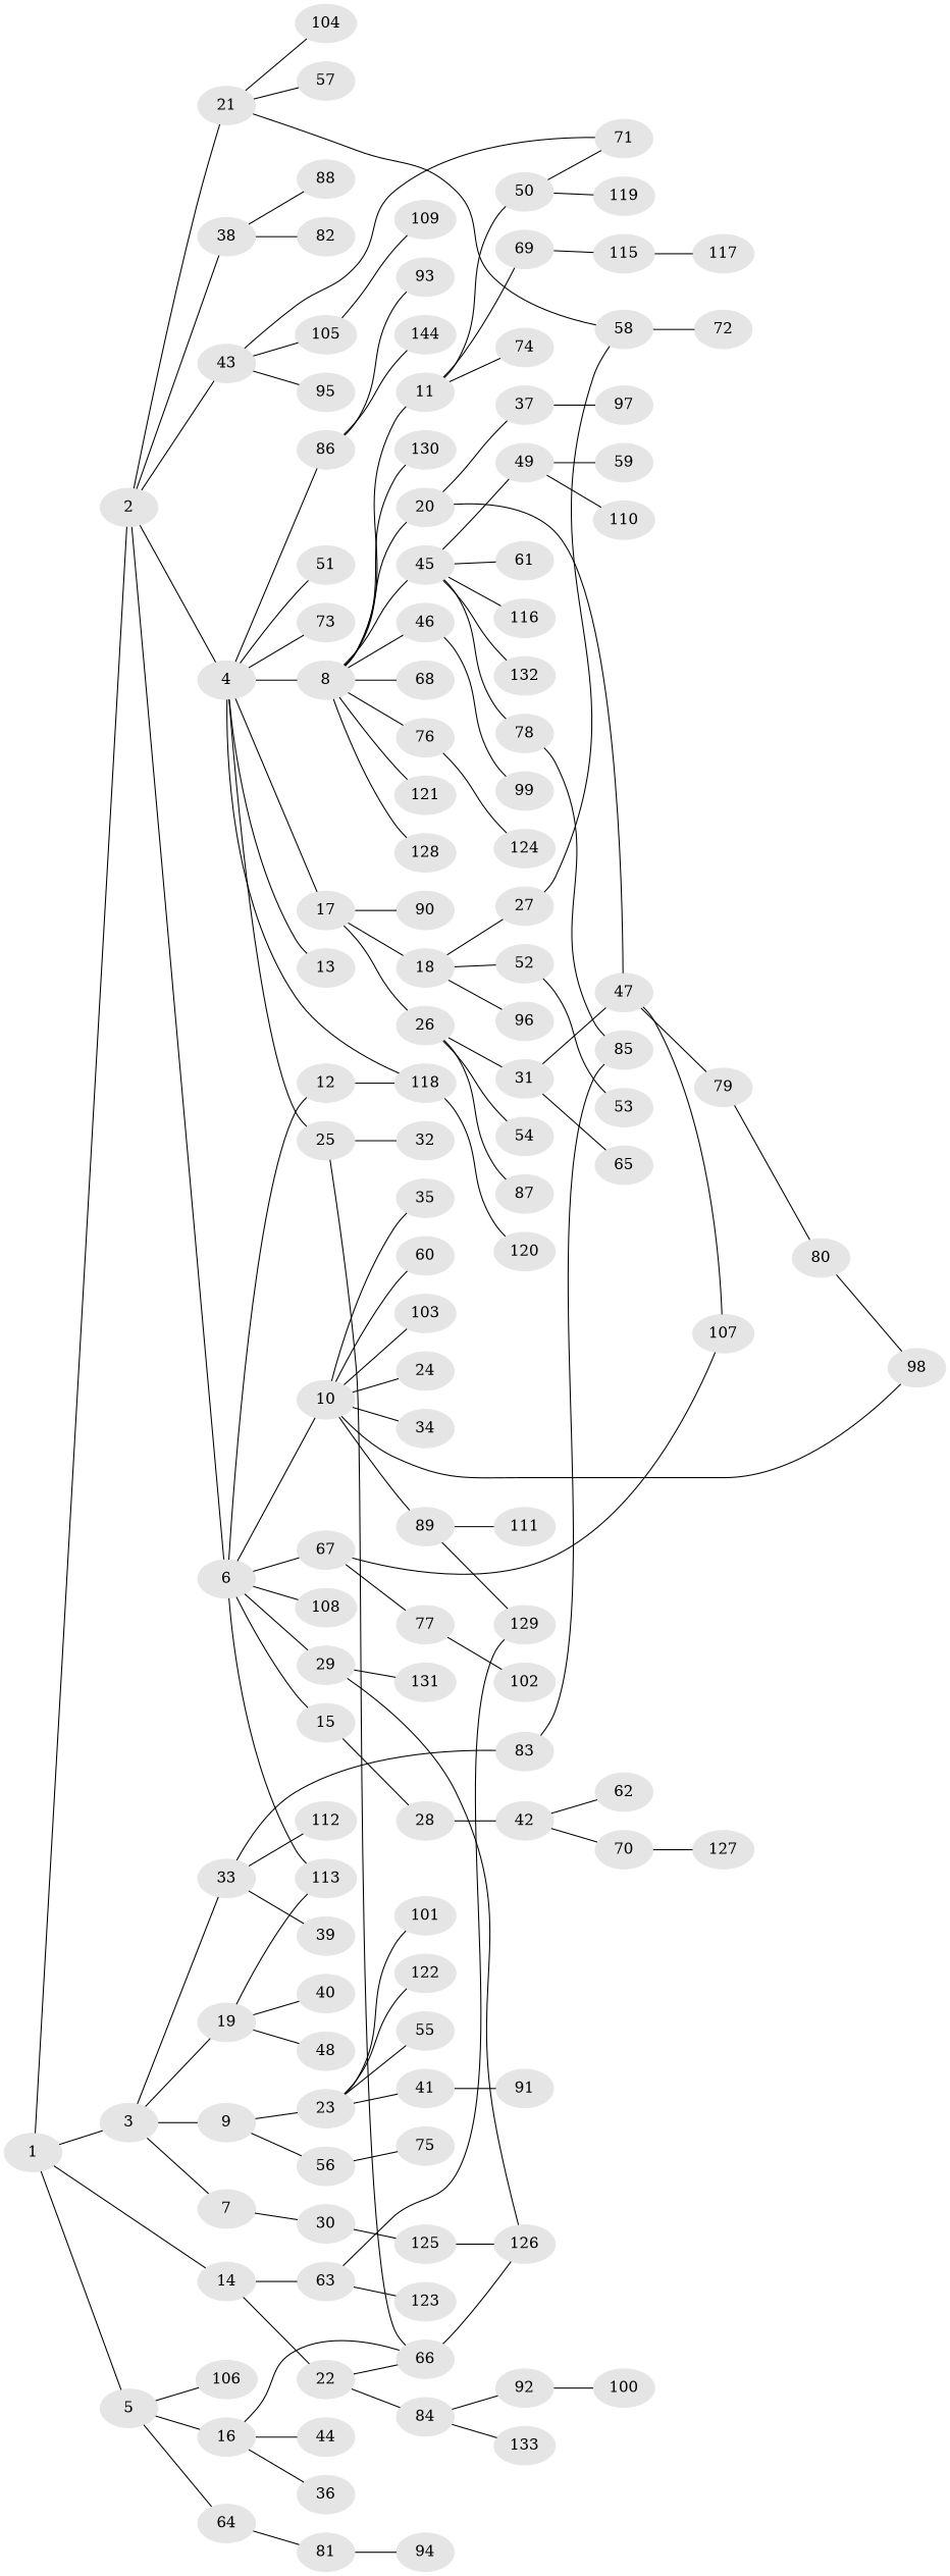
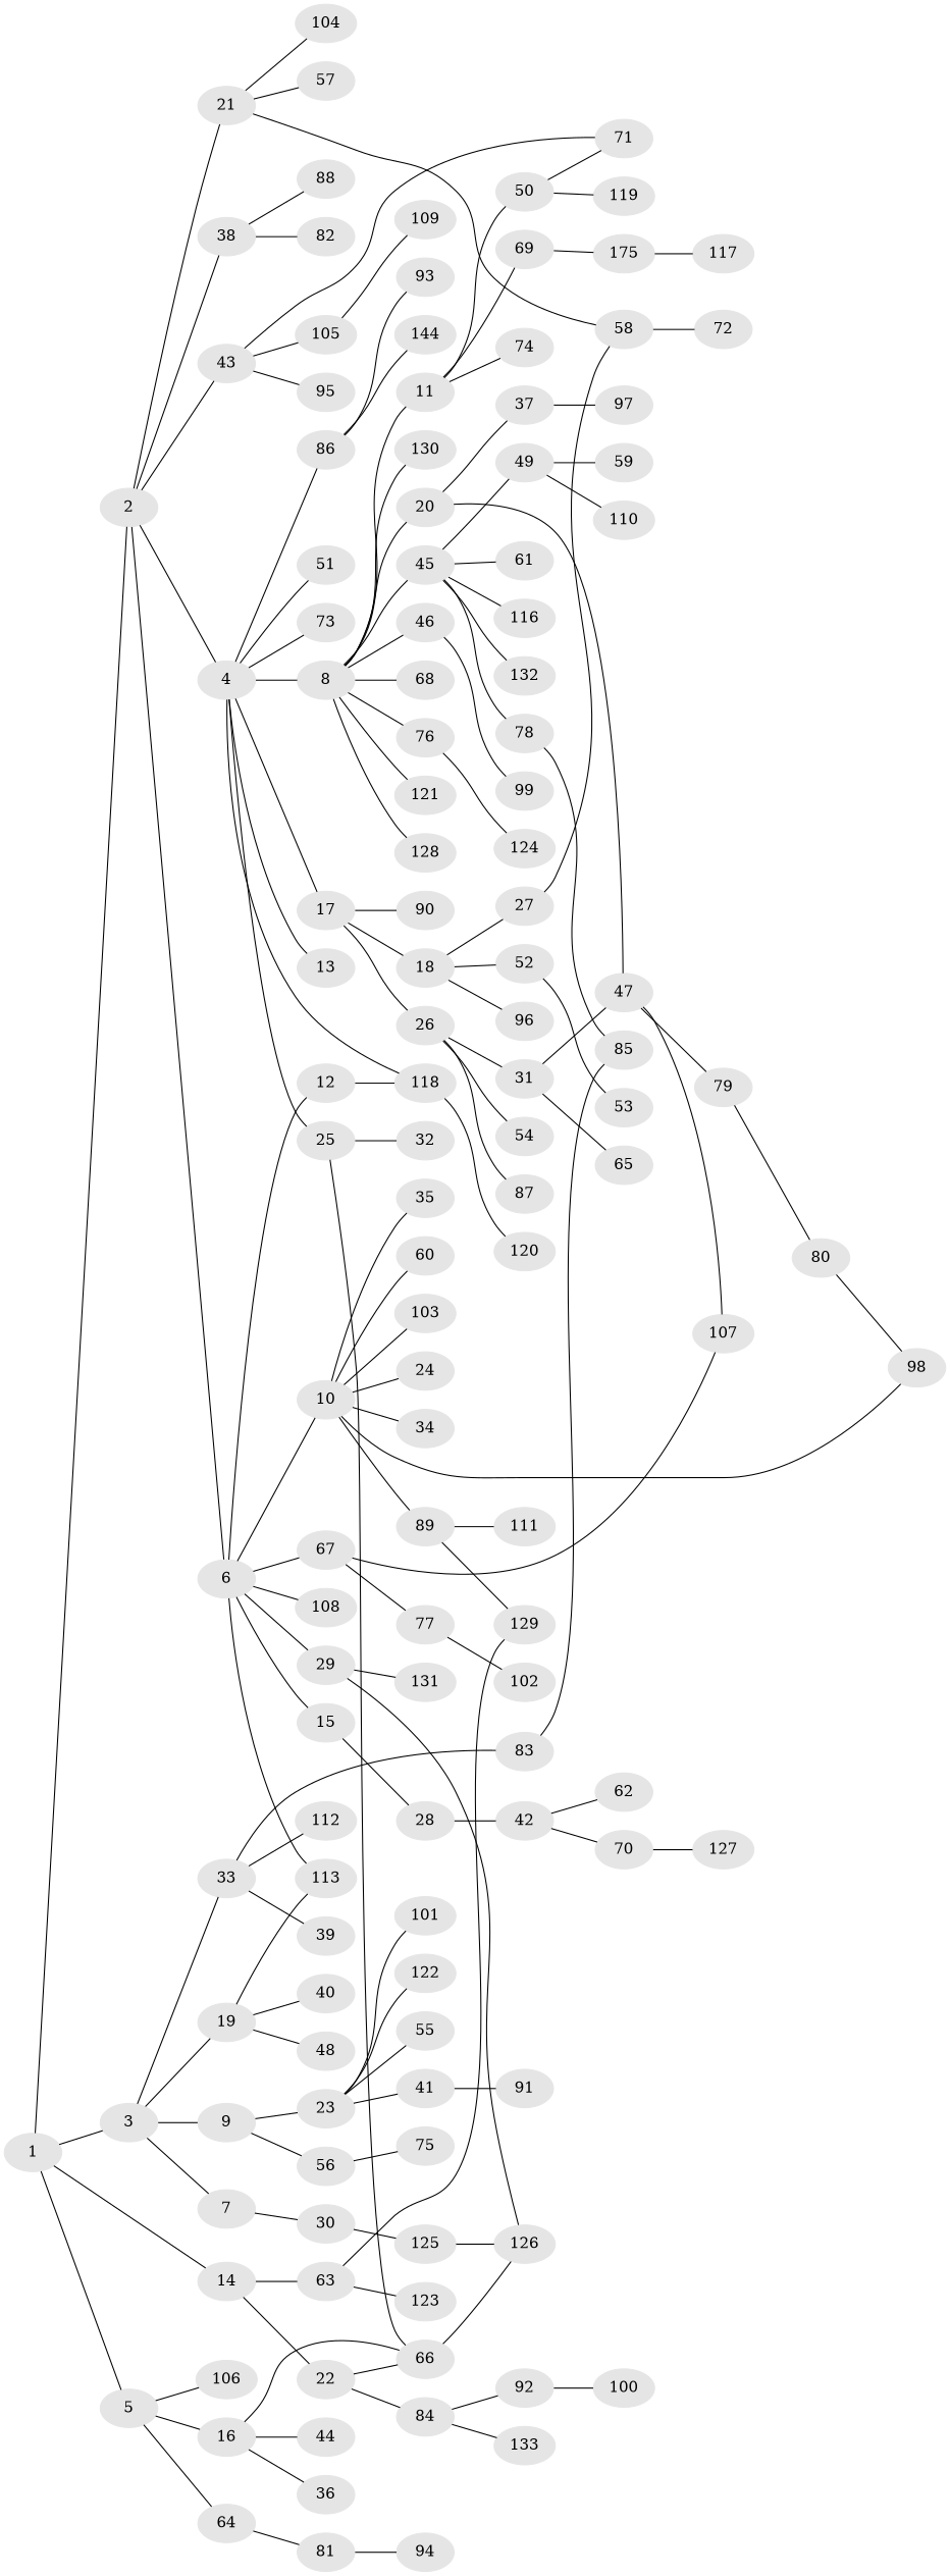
  graph {
    rankdir=LR
    node [color=gray90 style=filled]
    1
    2
    3
    5
    14
    4
    6
    21
    38
    43
    7
    9
    19
    33
    16
    64
    106
    22
    63
    8
    13
    17
    25
    51
    73
    86
    118
    10
    12
    15
    29
    67
    108
    113
    57
    58
    104
    82
    88
    71
    95
    105
    30
    23
    56
    40
    48
    39
    83
    112
    11
    20
    45
    46
    68
    76
    121
    128
    130
    18
    26
    90
    66
    32
    93
    n66 [label=144]
    120
    36
    44
    81
    24
    34
    35
    60
    89
    98
    103
    28
    126
    131
    107
    77
    125
    50
    69
    74
    37
    47
    49
    61
    78
    116
    132
    99
    124
    41
    55
    101
    122
    75
    129
    111
    119
-   115
+   115 [label=175]
    84
    123
    42
    27
    52
    96
    31
    54
    87
    53
    97
    79
    72
    92
    133
    91
    65
    62
    70
    85
    127
    109
    59
    110
    80
    94
    102
    117
    100
    1 -- 2
    1 -- 3
    1 -- 5
    1 -- 14
    2 -- 4
    2 -- 6
    2 -- 21
    2 -- 38
    2 -- 43
    3 -- 7
    3 -- 9
    3 -- 19
    3 -- 33
    5 -- 16
    5 -- 64
    5 -- 106
    14 -- 22
    14 -- 63
    4 -- 8
    4 -- 13
    4 -- 17
    4 -- 25
    4 -- 51
    4 -- 73
    4 -- 86
    4 -- 118
    6 -- 10
    6 -- 12
    6 -- 15
    6 -- 29
    6 -- 67
    6 -- 108
    6 -- 113
    21 -- 57
    21 -- 58
    21 -- 104
    38 -- 82
    38 -- 88
    43 -- 71
    43 -- 95
    43 -- 105
    7 -- 30
    9 -- 23
    9 -- 56
    19 -- 113
    19 -- 40
    19 -- 48
    33 -- 39
    33 -- 83
    33 -- 112
    16 -- 66
    16 -- 36
    16 -- 44
    64 -- 81
    22 -- 66
    22 -- 84
    63 -- 129
    63 -- 123
    8 -- 11
    8 -- 20
    8 -- 45
    8 -- 46
    8 -- 68
    8 -- 76
    8 -- 121
    8 -- 128
    8 -- 130
    17 -- 18
    17 -- 26
    17 -- 90
    25 -- 66
    25 -- 32
    86 -- 93
    86 -- n66
    118 -- 120
    10 -- 24
    10 -- 34
    10 -- 35
    10 -- 60
    10 -- 89
    10 -- 98
    10 -- 103
    12 -- 118
    15 -- 28
    29 -- 126
    29 -- 131
    67 -- 107
    67 -- 77
    58 -- 72
    105 -- 109
    30 -- 125
    23 -- 41
    23 -- 55
    23 -- 101
    23 -- 122
    56 -- 75
    83 -- 85
    11 -- 50
    11 -- 69
    11 -- 74
    20 -- 37
    20 -- 47
    45 -- 49
    45 -- 61
    45 -- 78
    45 -- 116
    45 -- 132
    46 -- 99
    76 -- 124
    18 -- 27
    18 -- 52
    18 -- 96
    26 -- 31
    26 -- 54
    26 -- 87
    66 -- 126
    81 -- 94
    89 -- 129
    89 -- 111
    28 -- 42
    77 -- 102
    125 -- 126
    50 -- 71
    50 -- 119
    69 -- 115
    37 -- 97
    47 -- 107
    47 -- 79
    49 -- 59
    49 -- 110
    78 -- 85
    41 -- 91
    115 -- 117
    84 -- 92
    84 -- 133
    42 -- 62
    42 -- 70
    27 -- 58
    52 -- 53
    31 -- 47
    31 -- 65
    79 -- 80
    92 -- 100
    70 -- 127
    80 -- 98
  }
